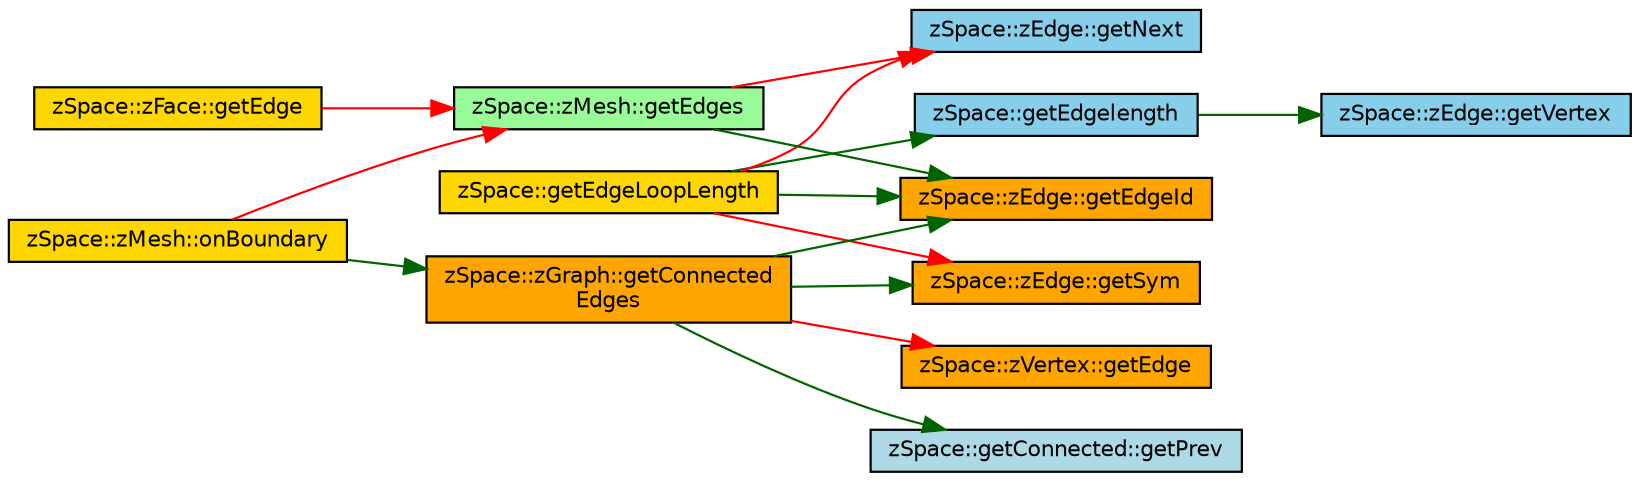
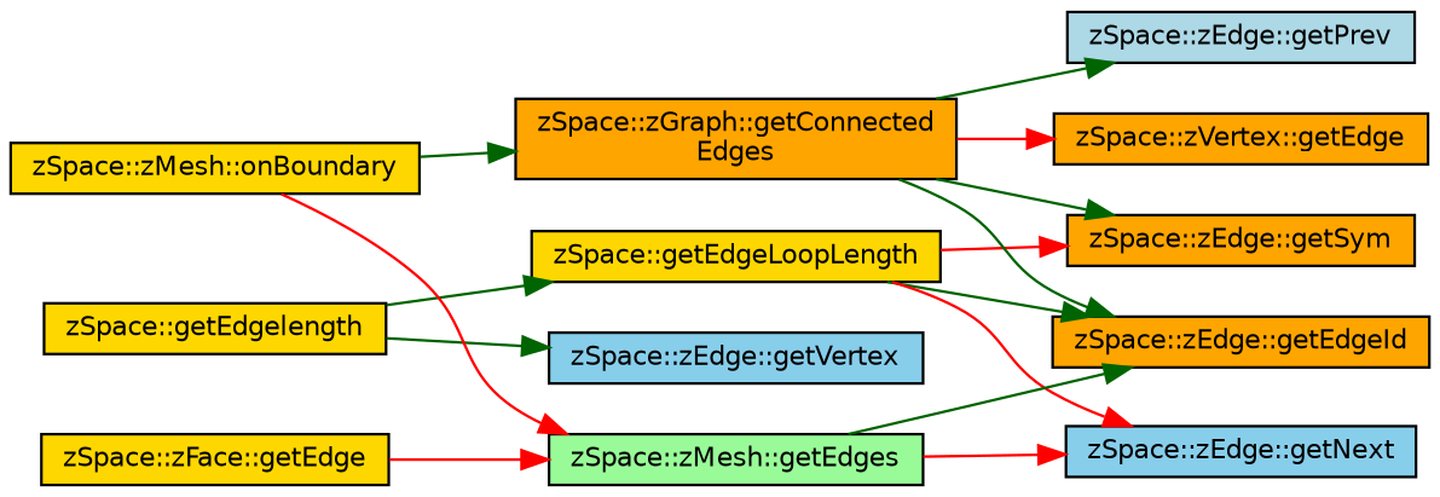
  digraph {
    rankdir=LR
    node [color=black fillcolor=orange fontname=Helvetica fontsize=10 shape=record style=filled]
    edge [color=darkgreen fontname=Helvetica fontsize=10 labelfontname=Helvetica labelfontsize=10 style=solid]
    n1 [fillcolor=gold fontcolor=black height=0.2 label="zSpace::getEdgeLoopLength" width=0.4]
-   n2 [fillcolor=skyblue height=0.2 label="zSpace::getEdgelength" width=0.4]
+   n2 [fillcolor=gold height=0.2 label="zSpace::getEdgelength" width=0.4]
    n3 [height=0.2 label="zSpace::zEdge::getEdgeId" width=0.4]
    n4 [height=0.2 label="zSpace::zEdge::getSym" width=0.4]
    n5 [fillcolor=skyblue height=0.2 label="zSpace::zEdge::getNext" width=0.4]
    n6 [fillcolor=skyblue height=0.2 label="zSpace::zEdge::getVertex" width=0.4]
    n7 [fillcolor=gold height=0.2 label="zSpace::zMesh::onBoundary" width=0.4]
    n8 [height=0.2 label="zSpace::zGraph::getConnected\lEdges" width=0.4]
    n9 [fillcolor=palegreen height=0.2 label="zSpace::zMesh::getEdges" width=0.4]
    n10 [height=0.2 label="zSpace::zVertex::getEdge" width=0.4]
-   n11 [fillcolor=lightblue height=0.2 label="zSpace::getConnected::getPrev" width=0.4]
+   n11 [fillcolor=lightblue height=0.2 label="zSpace::zEdge::getPrev" width=0.4]
    n12 [fillcolor=gold height=0.2 label="zSpace::zFace::getEdge" width=0.4]
-   n1 -> n2
+   n2 -> n1
    n1 -> n3
    n1 -> n4 [color=red]
    n1 -> n5 [color=red]
    n2 -> n6
    n7 -> n8
    n7 -> n9 [color=red]
    n8 -> n3
    n8 -> n4
    n8 -> n10 [color=red]
    n8 -> n11
    n9 -> n3
    n9 -> n5 [color=red]
    n12 -> n9 [color=red]
  }
